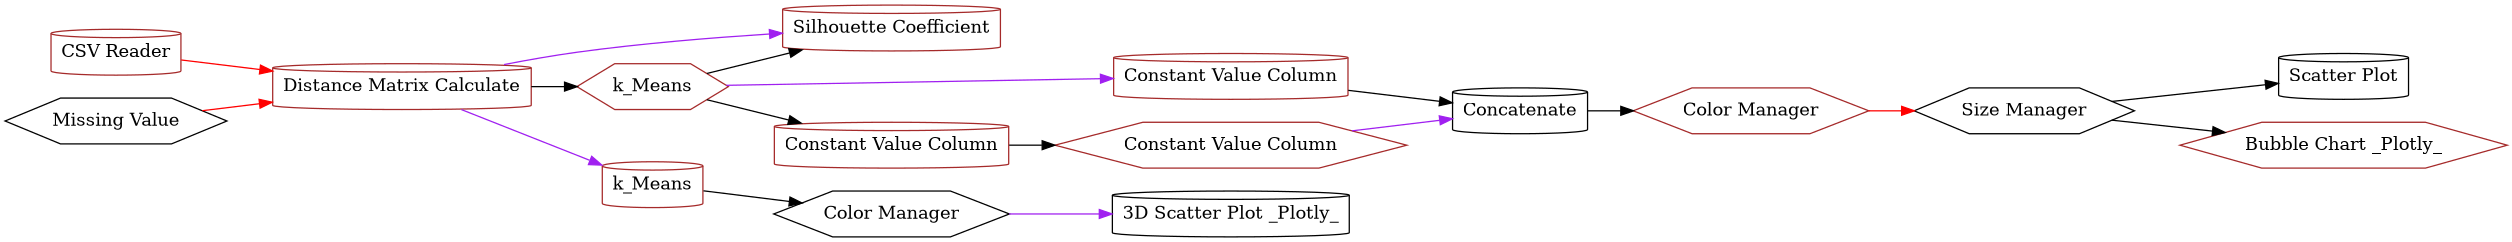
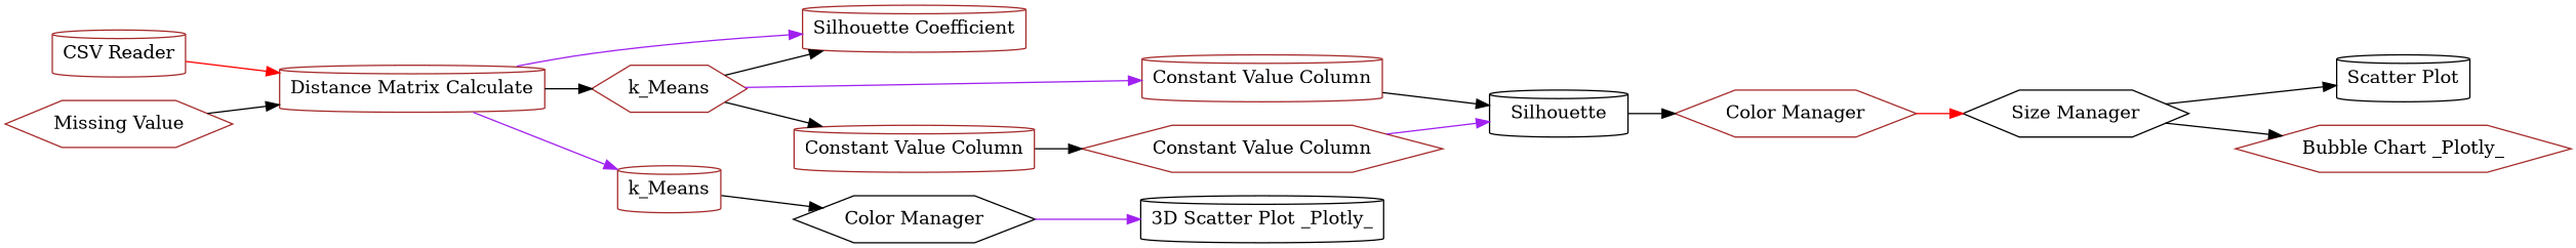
  digraph {
    rankdir=LR
    node [color=brown shape=cylinder]
    edge [color=black]
    n1 [color=black label="3D Scatter Plot _Plotly_"]
    n2 [label=k_Means shape=hexagon]
    n3 [label="Silhouette Coefficient"]
    n4 [label="Constant Value Column"]
    n5 [label="Constant Value Column"]
-   n6 [color=black label=Concatenate]
+   n6 [color=black label=Silhouette]
    n7 [label="Constant Value Column" shape=hexagon]
    n8 [label="CSV Reader"]
    n9 [label="Distance Matrix Calculate"]
-   n10 [color=black label="Missing Value" shape=hexagon]
+   n10 [label="Missing Value" shape=hexagon]
    n11 [label=k_Means]
    n12 [color=black label="Color Manager" shape=hexagon]
    n13 [color=black label="Scatter Plot"]
    n14 [label="Color Manager" shape=hexagon]
    n15 [color=black label="Size Manager" shape=hexagon]
    n16 [label="Bubble Chart _Plotly_" shape=hexagon]
    n2 -> n3
    n2 -> n4 [color=purple]
    n2 -> n5
    n4 -> n6
    n5 -> n7
    n6 -> n14
    n7 -> n6 [color=purple]
    n8 -> n9 [color=red]
    n9 -> n2
    n9 -> n3 [color=purple]
    n9 -> n11 [color=purple]
-   n10 -> n9 [color=red]
+   n10 -> n9
    n11 -> n12
    n12 -> n1 [color=purple]
    n14 -> n15 [color=red]
    n15 -> n13
    n15 -> n16
  }
